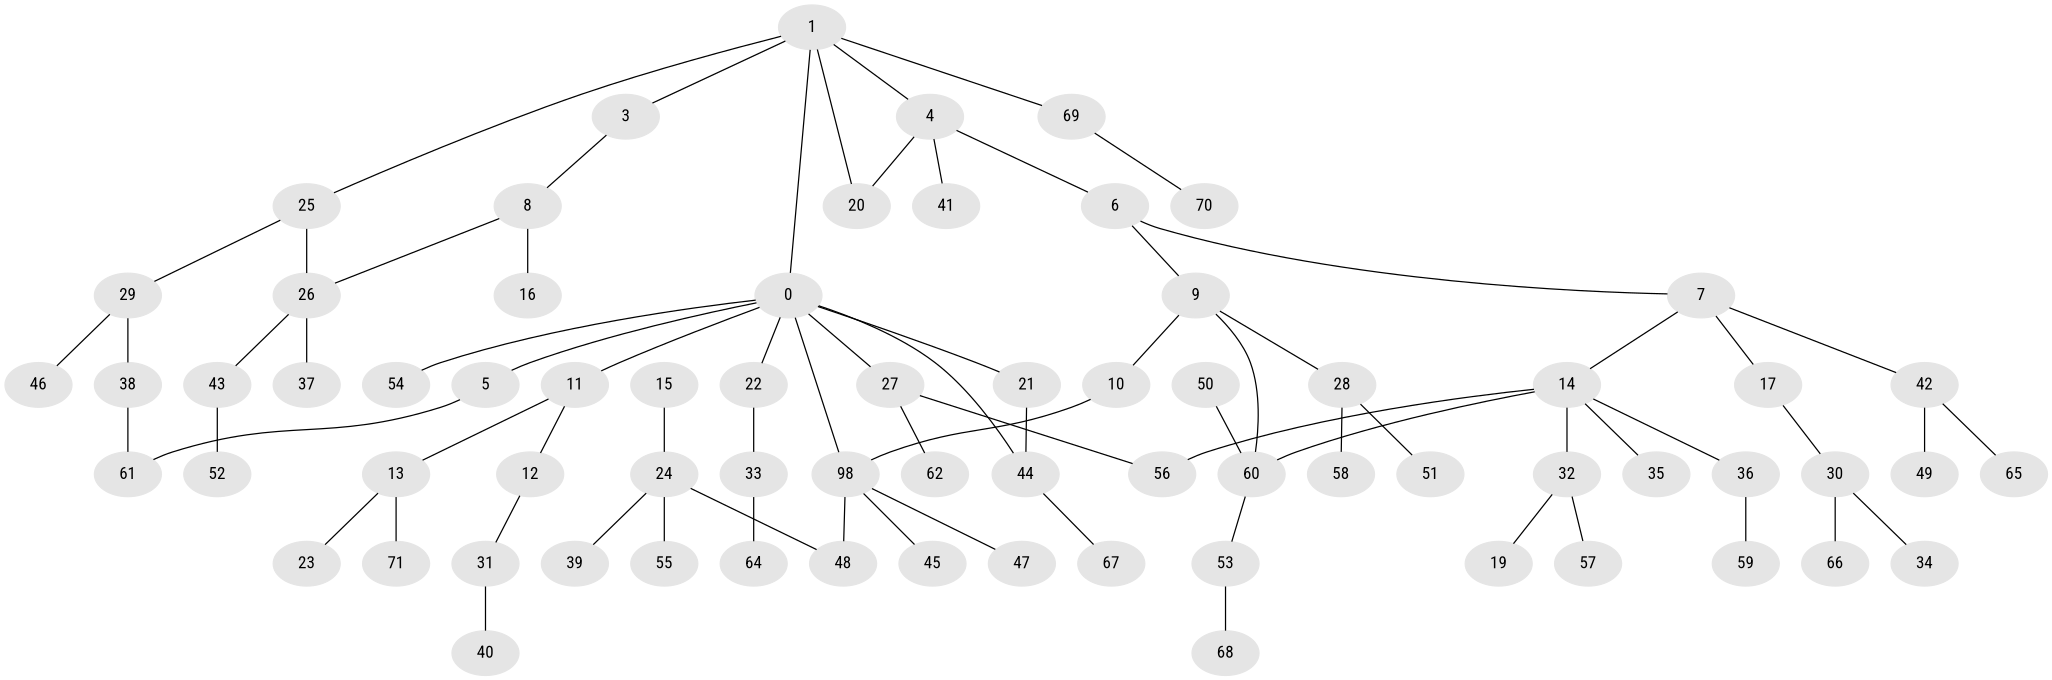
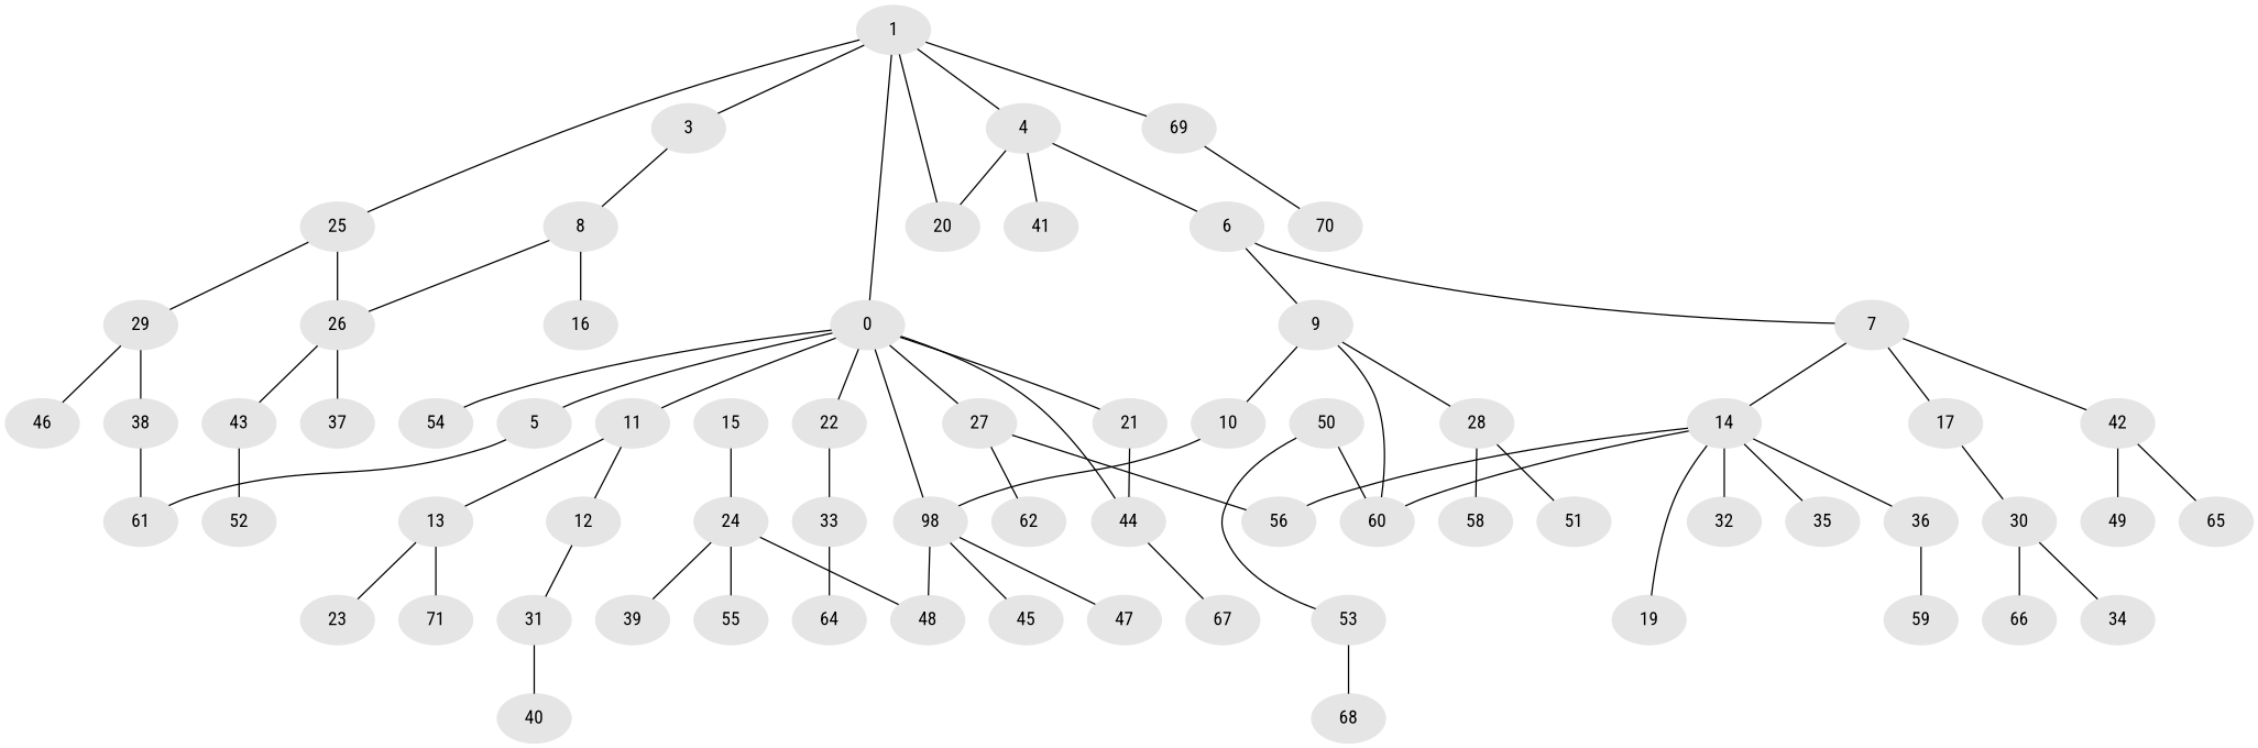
  graph {
    fontname="Roboto Condensed"
    node [color=gray90 fontname="Roboto Condensed" style=filled]
    edge [fontname="Roboto Condensed"]
    n1 [label=0]
    1
    3
    4
    20
    25
    69
    5
    11
    n10 [label=98]
    21
    22
    27
    44
    54
    8
    6
    41
    26
    29
    70
    61
    12
    13
    45
    47
    48
    33
    56
    62
    67
    16
    7
    9
    15
    24
    14
    17
    42
    10
    28
    60
    19
    32
    35
    36
    30
    49
    65
    37
    43
    51
    58
    50
    53
    31
    23
    71
    40
    34
    66
-   57
    59
    39
    55
    64
    38
    46
    52
    68
    n1 -- 5
    n1 -- 11
    n1 -- n10
    n1 -- 21
    n1 -- 22
    n1 -- 27
    n1 -- 44
    n1 -- 54
    1 -- n1
    1 -- 3
    1 -- 4
    1 -- 20
    1 -- 25
    1 -- 69
    3 -- 8
    4 -- 20
    4 -- 6
    4 -- 41
    25 -- 26
    25 -- 29
    69 -- 70
    5 -- 61
    11 -- 12
    11 -- 13
    n10 -- 45
    n10 -- 47
    n10 -- 48
    21 -- 44
    22 -- 33
    27 -- 56
    27 -- 62
    44 -- 67
    8 -- 26
    8 -- 16
    6 -- 7
    6 -- 9
    26 -- 37
    26 -- 43
    29 -- 38
    29 -- 46
    12 -- 31
    13 -- 23
    13 -- 71
    33 -- 64
    7 -- 14
    7 -- 17
    7 -- 42
    9 -- 10
    9 -- 28
    9 -- 60
    15 -- 24
    24 -- 48
    24 -- 39
    24 -- 55
    14 -- 56
    14 -- 60
-   32 -- 19
+   14 -- 19
    14 -- 32
    14 -- 35
    14 -- 36
    17 -- 30
    42 -- 49
    42 -- 65
    10 -- n10
    28 -- 51
    28 -- 58
-   32 -- 57
    36 -- 59
    30 -- 34
    30 -- 66
    43 -- 52
    50 -- 60
-   60 -- 53
+   50 -- 53
    53 -- 68
    31 -- 40
    38 -- 61
  }
